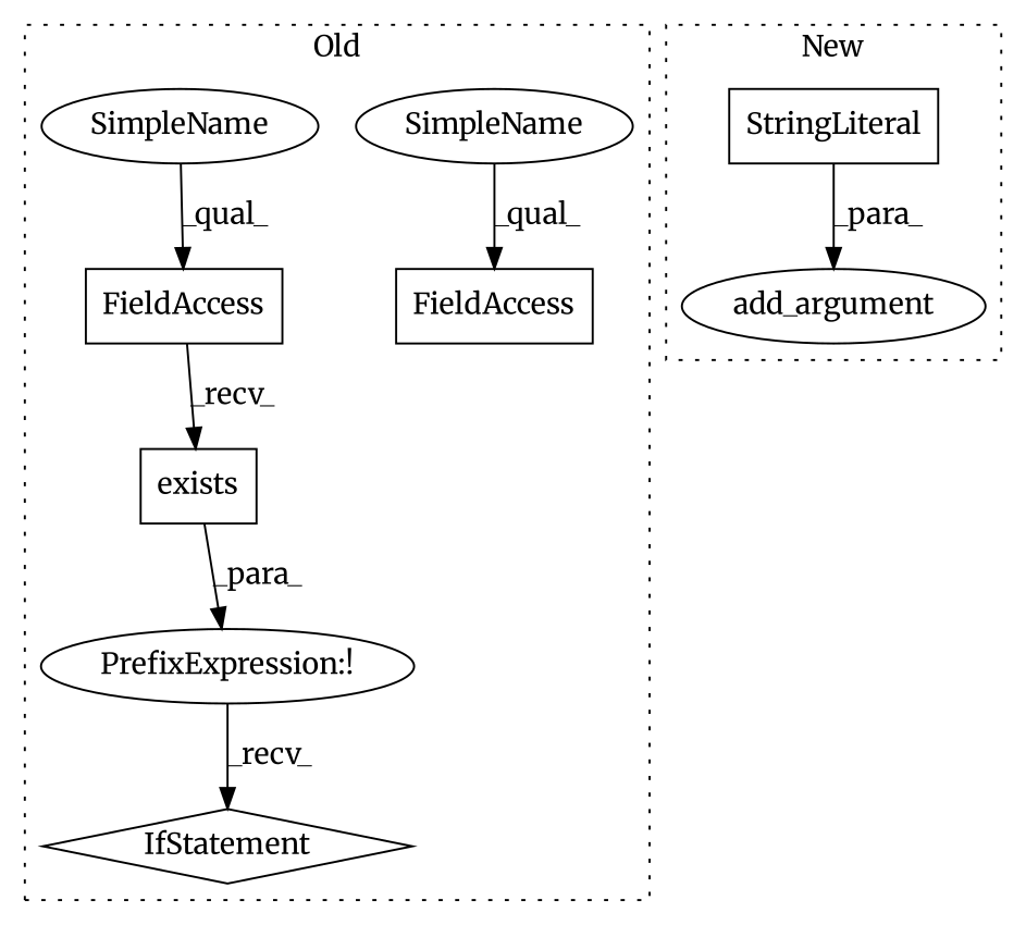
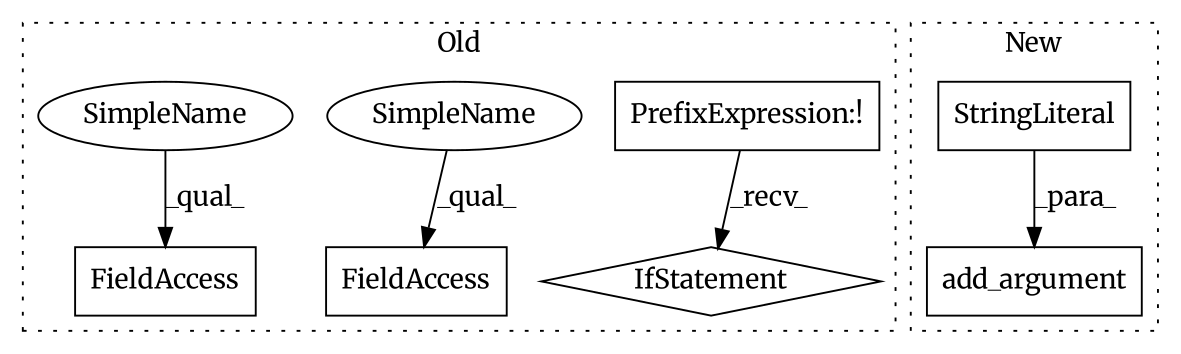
  digraph {
    fontname=Merriweather
    node [a=32 fontname=Merriweather l=7 s=1129 shape=box]
    edge [fontname=Merriweather]
-   n1 [l="7,1" label=exists s="1137,1155"]
    n2 [a=25 l="4,2" label=IfStatement s="1124,1156" shape=diamond]
    n3 [a=22 label=FieldAccess]
-   n4 [a=38 l=1 label="PrefixExpression:!" s=1128 shape=ellipse]
+   n4 [a=38 l=1 label="PrefixExpression:!" s=1128]
    n5 [a=22 label=FieldAccess s=1249]
    n6 [a=42 l=2 label=SimpleName s=1249 shape=ellipse]
    n7 [a=42 l=2 label=SimpleName shape=ellipse]
-   n8 [l="13,1" label=add_argument s="1545,1612" shape=ellipse]
+   n8 [l="13,1" label=add_argument s="1545,1612"]
    n9 [a=45 l=4 label=StringLiteral s=1558]
    subgraph cluster_1 {
      label=Old
      style=dotted
-     n1
      n2
      n3
      n4
      n5
      n6
      n7
    }
    subgraph cluster_2 {
      label=New
      style=dotted
      n8
      n9
    }
-   n1 -> n4 [label=_para_]
-   n3 -> n1 [label=_recv_]
    n4 -> n2 [label=_recv_]
    n6 -> n5 [label=_qual_]
    n7 -> n3 [label=_qual_]
    n9 -> n8 [label=_para_]
  }
